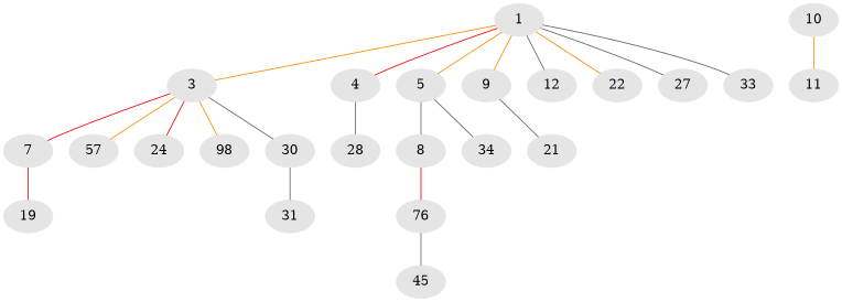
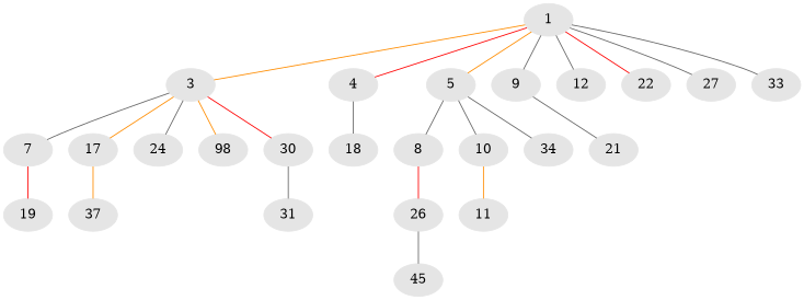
  graph {
    node [color=gray90 style=filled]
    edge [color=gray40]
    1 [super="+2+13"]
    3 [super="+6"]
    4
    5
    9 [super="+41"]
    12
    22 [super="+47"]
    27
    33 [super="+50+38"]
    7 [super="+15+35+20"]
-   17 [super="+23+48+43" label=57]
+   17 [super="+23+48+43"]
    24
    n13 [label=98 super="+32"]
    30
-   18 [super="+39" label=28]
+   18 [super="+39"]
    8 [super="+16+42+36"]
    10 [super="+49"]
    34 [super="+44"]
    21 [super="+29"]
    19
+   37
    31
-   26 [super="+40" label=76]
+   26 [super="+40"]
    11 [super="+25+46"]
    45
    1 -- 3 [color=darkorange]
    1 -- 4 [color=red]
    1 -- 5 [color=darkorange]
-   1 -- 9 [color=darkorange]
+   1 -- 9
    1 -- 12
-   1 -- 22 [color=darkorange]
+   1 -- 22 [color=red]
    1 -- 27
    1 -- 33
-   3 -- 7 [color=red]
+   3 -- 7
    3 -- 17 [color=darkorange]
-   3 -- 24 [color=red]
+   3 -- 24
    3 -- n13 [color=darkorange]
-   3 -- 30
+   3 -- 30 [color=red]
    4 -- 18
    5 -- 8
+   5 -- 10
    5 -- 34
    9 -- 21
    7 -- 19 [color=red]
+   17 -- 37 [color=darkorange]
    30 -- 31
    8 -- 26 [color=red]
    10 -- 11 [color=darkorange]
    26 -- 45
  }
